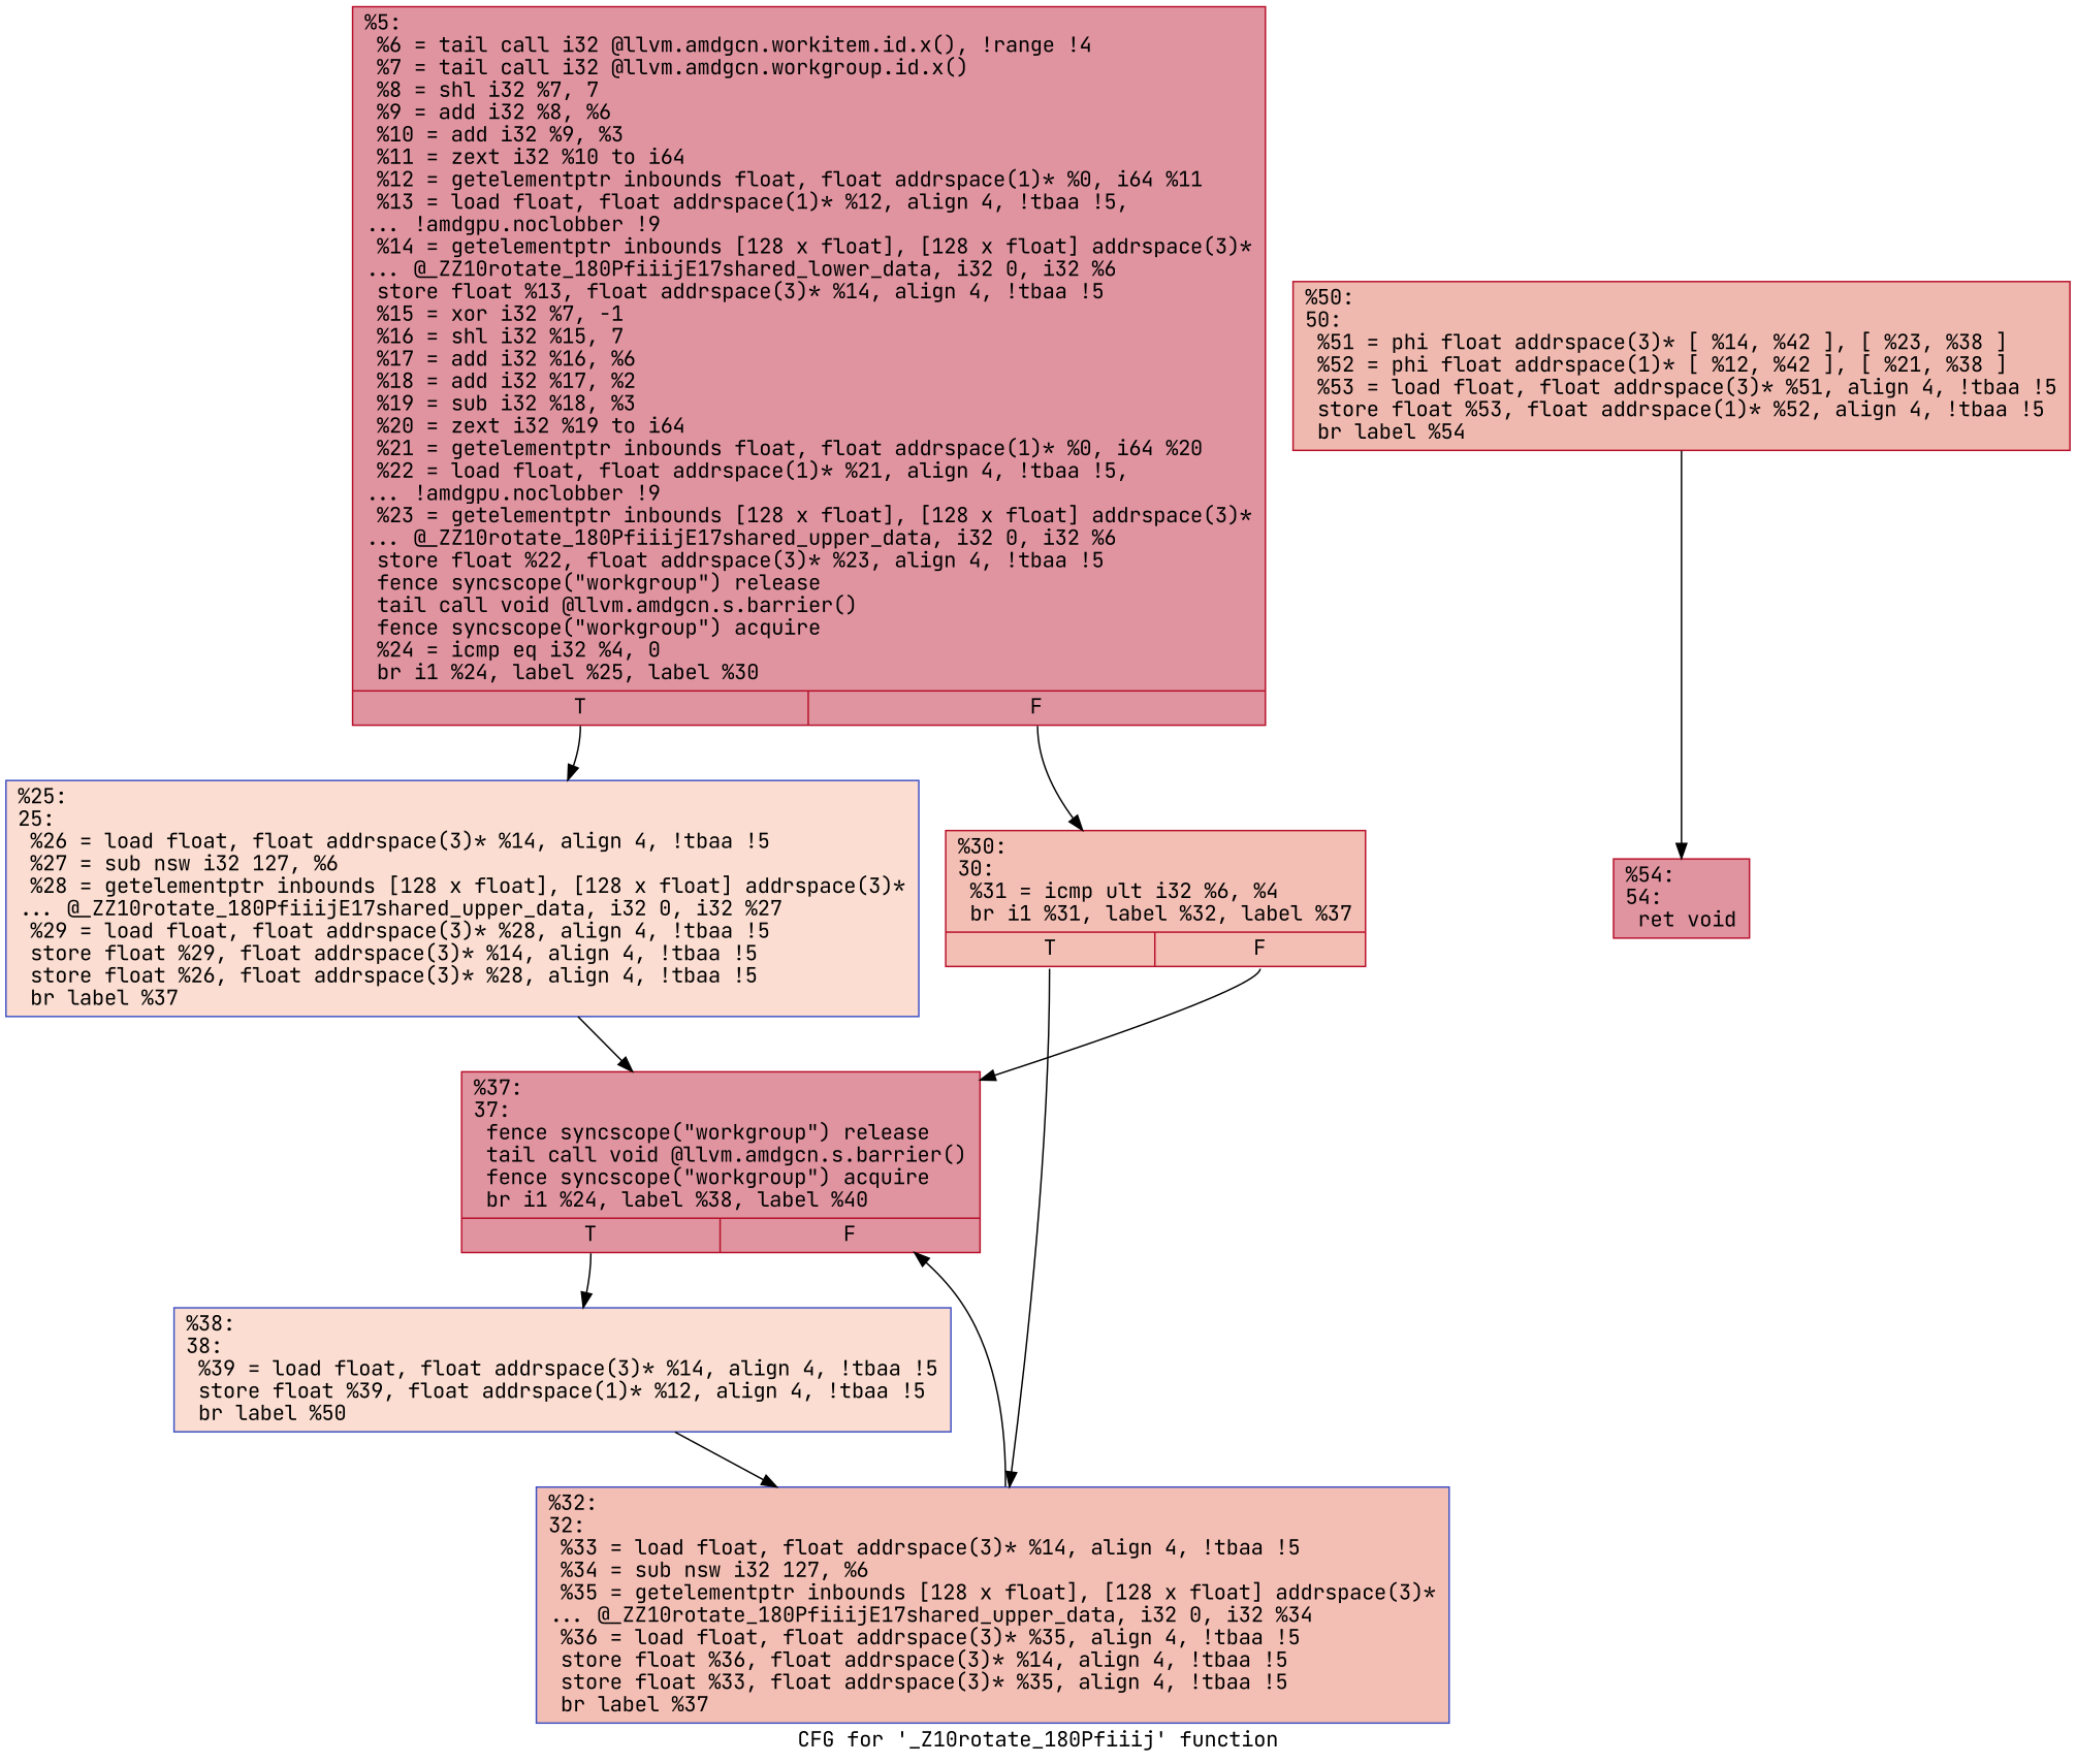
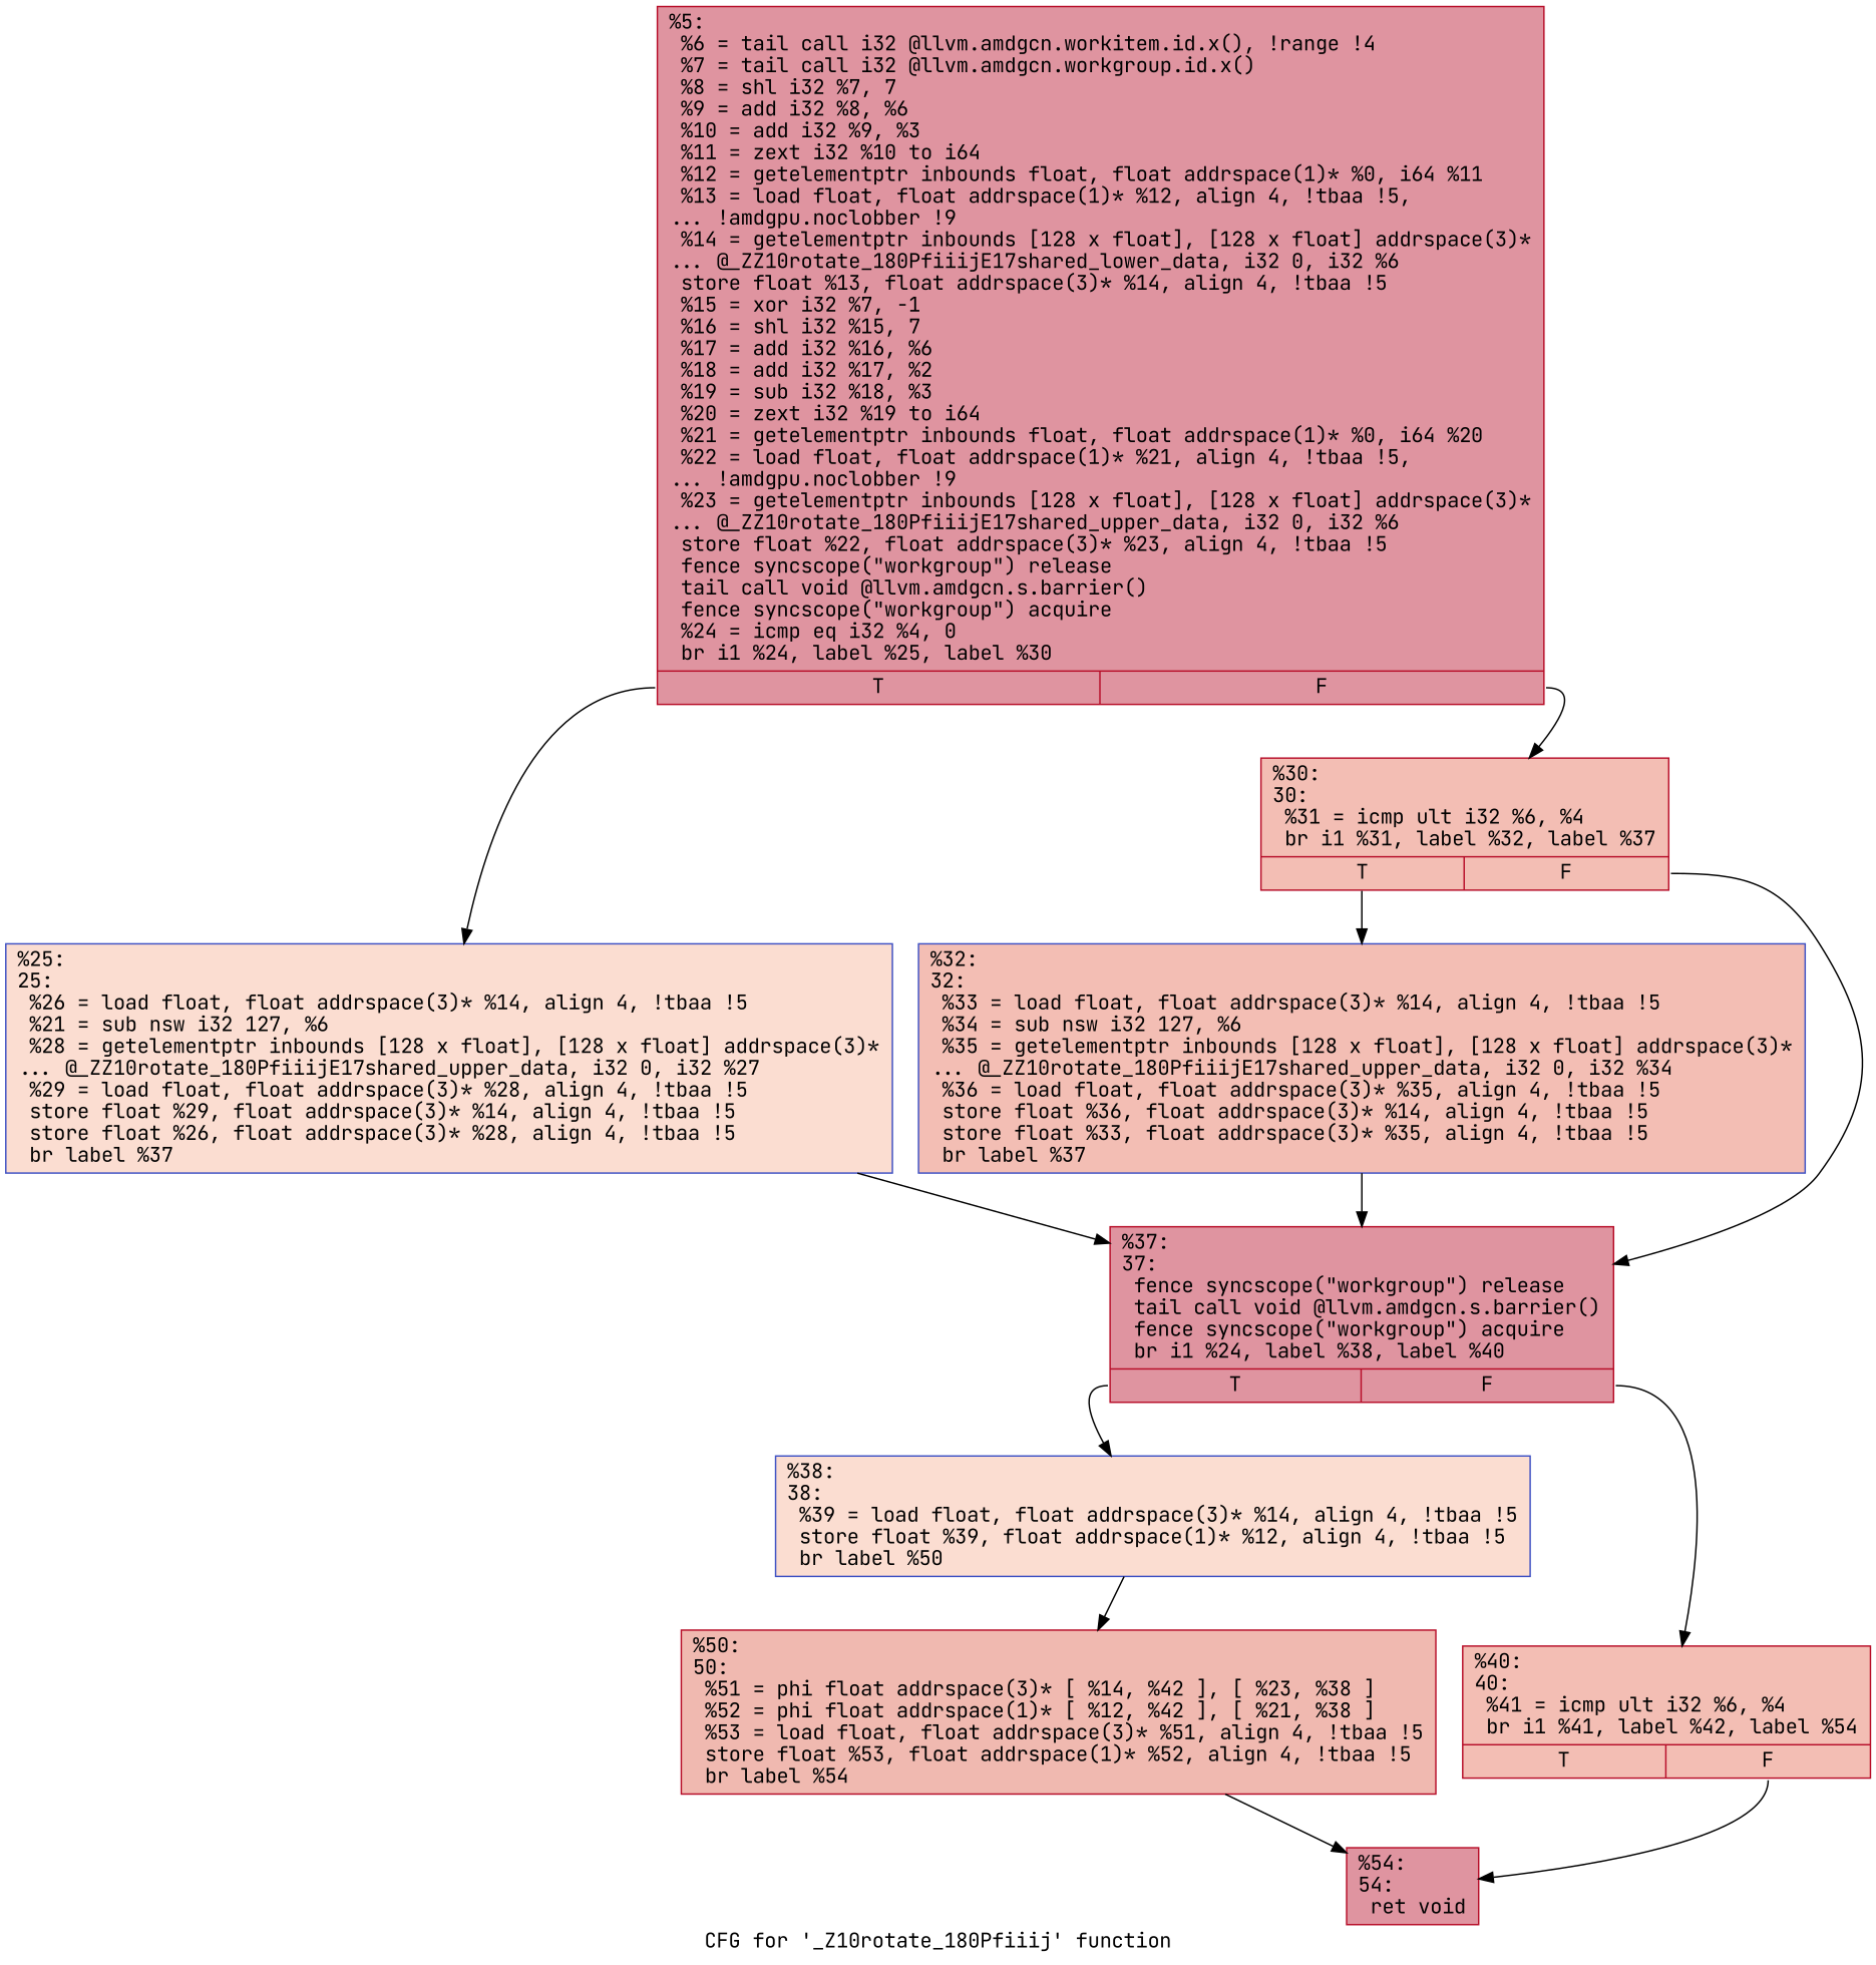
  digraph {
    fontname="JetBrains Mono"
    label="CFG for '_Z10rotate_180Pfiiij' function"
    node [color="#b70d28ff" fillcolor="#b70d2870" fontname="JetBrains Mono" shape=record style=filled]
    edge [fontname="JetBrains Mono"]
    n1 [label="{%5:\l  %6 = tail call i32 @llvm.amdgcn.workitem.id.x(), !range !4\l  %7 = tail call i32 @llvm.amdgcn.workgroup.id.x()\l  %8 = shl i32 %7, 7\l  %9 = add i32 %8, %6\l  %10 = add i32 %9, %3\l  %11 = zext i32 %10 to i64\l  %12 = getelementptr inbounds float, float addrspace(1)* %0, i64 %11\l  %13 = load float, float addrspace(1)* %12, align 4, !tbaa !5,\l... !amdgpu.noclobber !9\l  %14 = getelementptr inbounds [128 x float], [128 x float] addrspace(3)*\l... @_ZZ10rotate_180PfiiijE17shared_lower_data, i32 0, i32 %6\l  store float %13, float addrspace(3)* %14, align 4, !tbaa !5\l  %15 = xor i32 %7, -1\l  %16 = shl i32 %15, 7\l  %17 = add i32 %16, %6\l  %18 = add i32 %17, %2\l  %19 = sub i32 %18, %3\l  %20 = zext i32 %19 to i64\l  %21 = getelementptr inbounds float, float addrspace(1)* %0, i64 %20\l  %22 = load float, float addrspace(1)* %21, align 4, !tbaa !5,\l... !amdgpu.noclobber !9\l  %23 = getelementptr inbounds [128 x float], [128 x float] addrspace(3)*\l... @_ZZ10rotate_180PfiiijE17shared_upper_data, i32 0, i32 %6\l  store float %22, float addrspace(3)* %23, align 4, !tbaa !5\l  fence syncscope(\"workgroup\") release\l  tail call void @llvm.amdgcn.s.barrier()\l  fence syncscope(\"workgroup\") acquire\l  %24 = icmp eq i32 %4, 0\l  br i1 %24, label %25, label %30\l|{<s0>T|<s1>F}}"]
-   n2 [color="#3d50c3ff" fillcolor="#f7b39670" label="{%25:\l25:                                               \l  %26 = load float, float addrspace(3)* %14, align 4, !tbaa !5\l  %27 = sub nsw i32 127, %6\l  %28 = getelementptr inbounds [128 x float], [128 x float] addrspace(3)*\l... @_ZZ10rotate_180PfiiijE17shared_upper_data, i32 0, i32 %27\l  %29 = load float, float addrspace(3)* %28, align 4, !tbaa !5\l  store float %29, float addrspace(3)* %14, align 4, !tbaa !5\l  store float %26, float addrspace(3)* %28, align 4, !tbaa !5\l  br label %37\l}"]
+   n2 [color="#3d50c3ff" fillcolor="#f7b39670" label="{%25:\l25:                                               \l  %26 = load float, float addrspace(3)* %14, align 4, !tbaa !5\l  %21 = sub nsw i32 127, %6\l  %28 = getelementptr inbounds [128 x float], [128 x float] addrspace(3)*\l... @_ZZ10rotate_180PfiiijE17shared_upper_data, i32 0, i32 %27\l  %29 = load float, float addrspace(3)* %28, align 4, !tbaa !5\l  store float %29, float addrspace(3)* %14, align 4, !tbaa !5\l  store float %26, float addrspace(3)* %28, align 4, !tbaa !5\l  br label %37\l}"]
    n3 [fillcolor="#e36c5570" label="{%30:\l30:                                               \l  %31 = icmp ult i32 %6, %4\l  br i1 %31, label %32, label %37\l|{<s0>T|<s1>F}}"]
    n4 [label="{%37:\l37:                                               \l  fence syncscope(\"workgroup\") release\l  tail call void @llvm.amdgcn.s.barrier()\l  fence syncscope(\"workgroup\") acquire\l  br i1 %24, label %38, label %40\l|{<s0>T|<s1>F}}"]
    n5 [color="#3d50c3ff" fillcolor="#e36c5570" label="{%32:\l32:                                               \l  %33 = load float, float addrspace(3)* %14, align 4, !tbaa !5\l  %34 = sub nsw i32 127, %6\l  %35 = getelementptr inbounds [128 x float], [128 x float] addrspace(3)*\l... @_ZZ10rotate_180PfiiijE17shared_upper_data, i32 0, i32 %34\l  %36 = load float, float addrspace(3)* %35, align 4, !tbaa !5\l  store float %36, float addrspace(3)* %14, align 4, !tbaa !5\l  store float %33, float addrspace(3)* %35, align 4, !tbaa !5\l  br label %37\l}"]
    n6 [color="#3d50c3ff" fillcolor="#f7b39670" label="{%38:\l38:                                               \l  %39 = load float, float addrspace(3)* %14, align 4, !tbaa !5\l  store float %39, float addrspace(1)* %12, align 4, !tbaa !5\l  br label %50\l}"]
+   n7 [fillcolor="#e36c5570" label="{%40:\l40:                                               \l  %41 = icmp ult i32 %6, %4\l  br i1 %41, label %42, label %54\l|{<s0>T|<s1>F}}"]
    n8 [fillcolor="#de614d70" label="{%50:\l50:                                               \l  %51 = phi float addrspace(3)* [ %14, %42 ], [ %23, %38 ]\l  %52 = phi float addrspace(1)* [ %12, %42 ], [ %21, %38 ]\l  %53 = load float, float addrspace(3)* %51, align 4, !tbaa !5\l  store float %53, float addrspace(1)* %52, align 4, !tbaa !5\l  br label %54\l}"]
    n9 [label="{%54:\l54:                                               \l  ret void\l}"]
    n1 -> n2 [tailport=s0]
    n1 -> n3 [tailport=s1]
    n2 -> n4
    n3 -> n4 [tailport=s1]
    n3 -> n5 [tailport=s0]
    n4 -> n6 [tailport=s0]
+   n4 -> n7 [tailport=s1]
    n5 -> n4
-   n6 -> n5
+   n6 -> n8
+   n7 -> n9 [tailport=s1]
    n8 -> n9
  }
